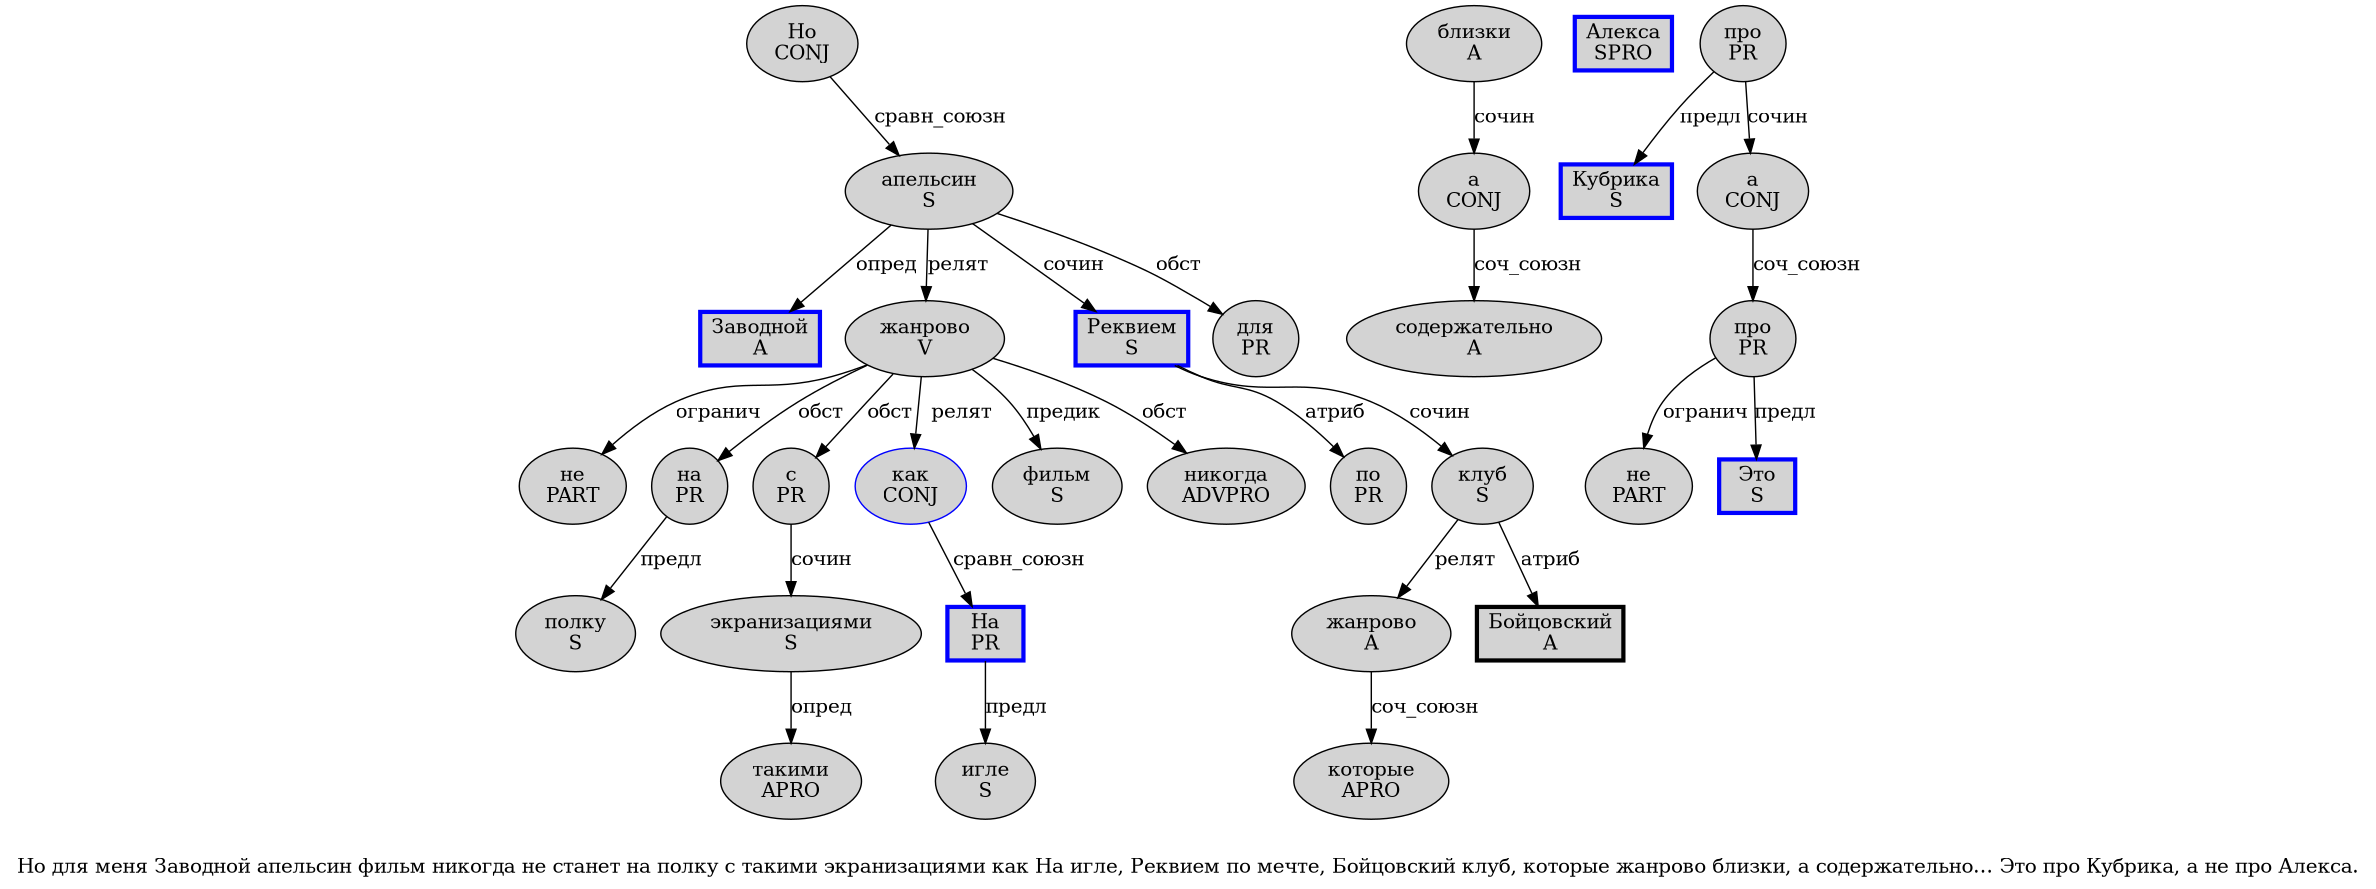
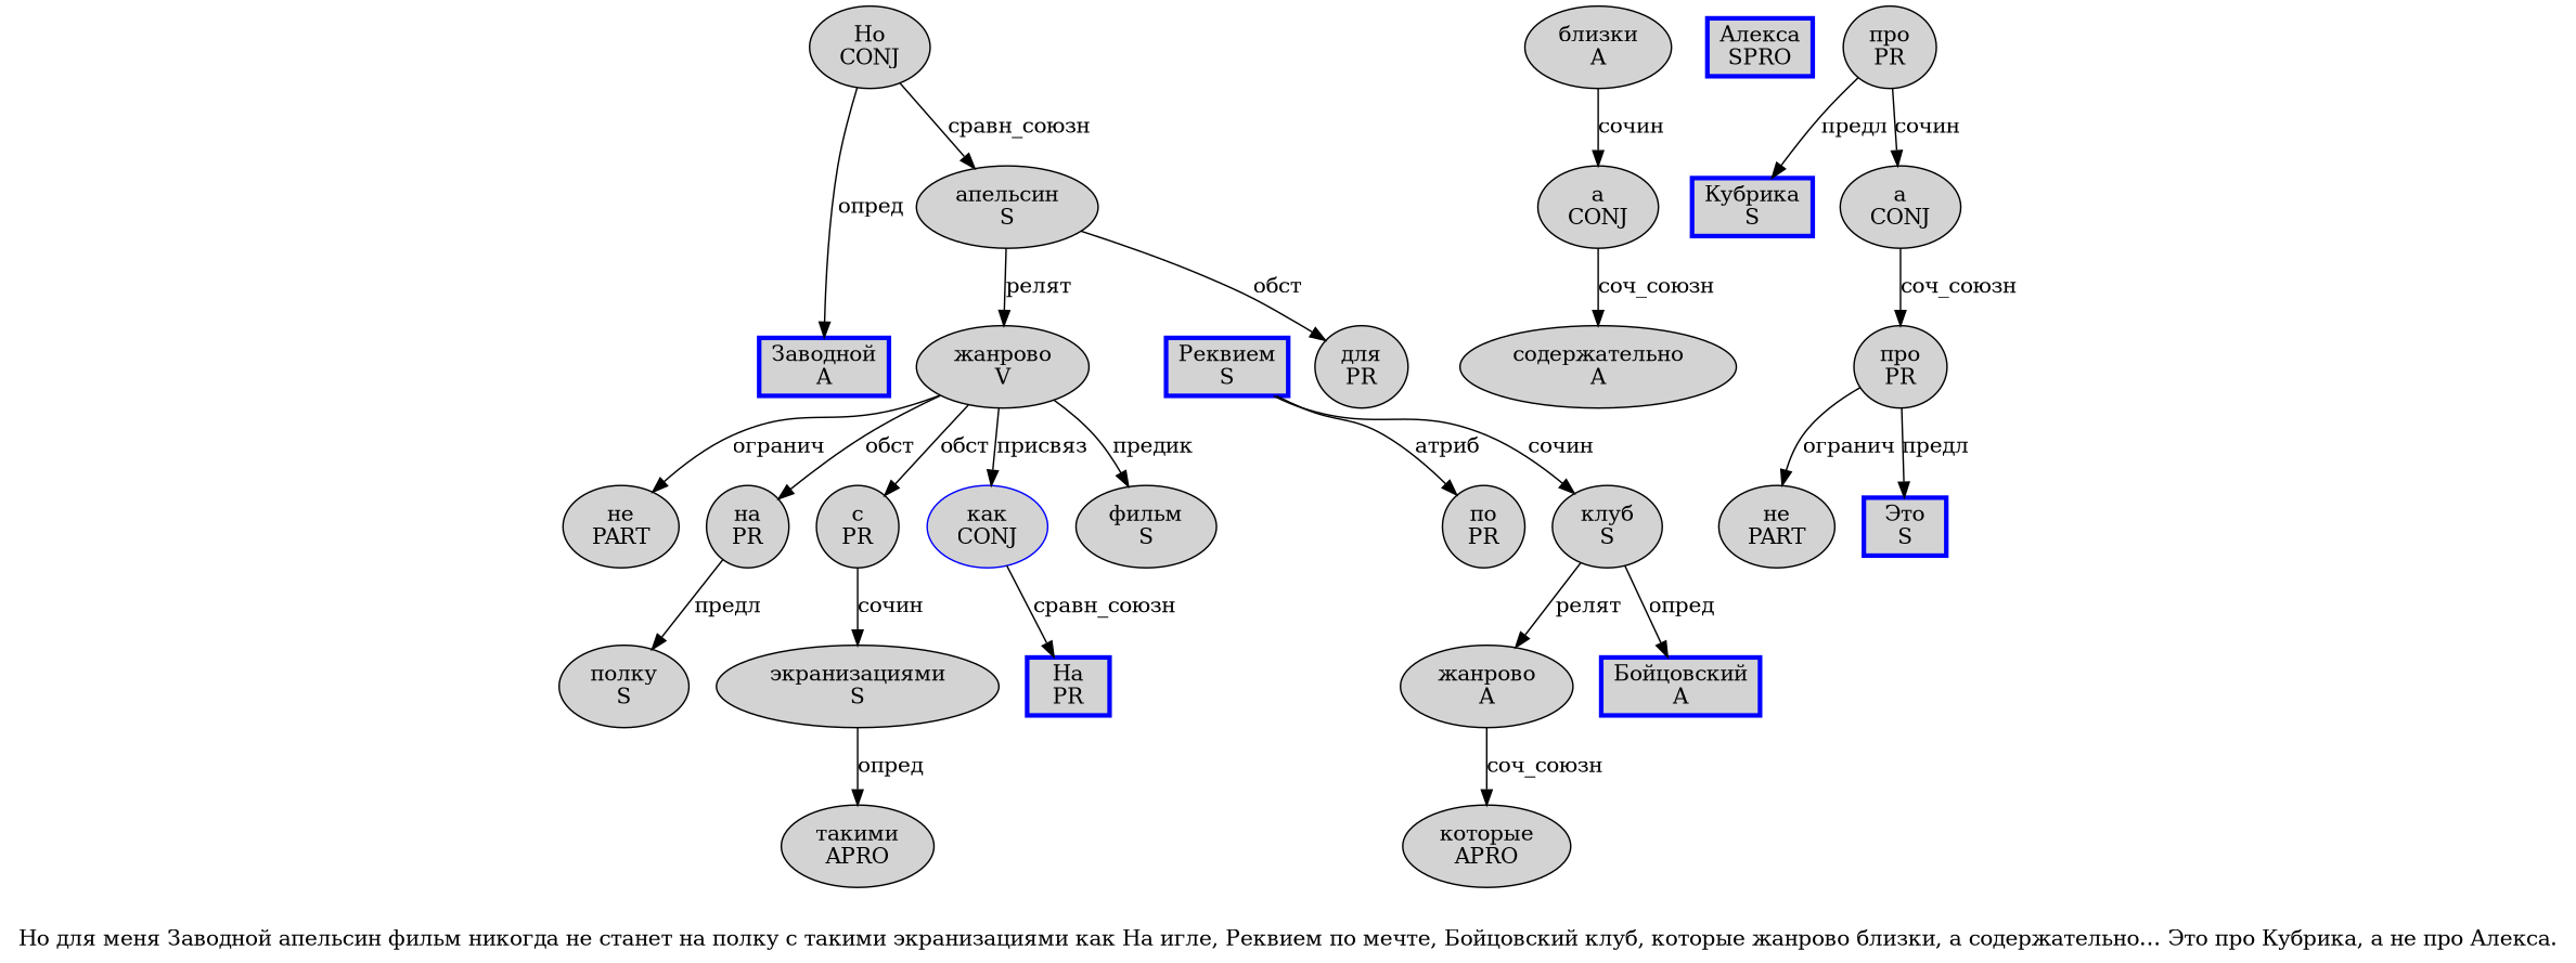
  digraph {
    label="Но для меня Заводной апельсин фильм никогда не станет на полку с такими экранизациями как На игле, Реквием по мечте, Бойцовский клуб, которые жанрово близки, а содержательно… Это про Кубрика, а не про Алекса."
    node [fillcolor=lightgray penwidth=1 shape=ellipse style=filled]
    n1 [label="Но\nCONJ"]
    n2 [label="апельсин\nS"]
    n3 [label="для\nPR"]
    n4 [color=blue label="Заводной\nA" penwidth=3 shape=box]
    n5 [label="жанрово\nV"]
    n6 [color=blue label="Реквием\nS" penwidth=3 shape=box]
    n7 [label="фильм\nS"]
-   n8 [label="никогда\nADVPRO"]
    n9 [label="не\nPART"]
    n10 [label="на\nPR"]
    n11 [label="с\nPR"]
    n12 [color=blue label="как\nCONJ"]
    n13 [label="по\nPR"]
    n14 [label="клуб\nS"]
    n15 [label="полку\nS"]
    n16 [label="экранизациями\nS"]
    n17 [color=blue label="На\nPR" penwidth=3 shape=box]
    n18 [label="такими\nAPRO"]
-   n19 [label="игле\nS"]
-   n20 [color=black label="Бойцовский\nA" penwidth=3 shape=box]
+   n20 [color=blue label="Бойцовский\nA" penwidth=3 shape=box]
    n21 [label="жанрово\nA"]
    n22 [label="которые\nAPRO"]
    n23 [label="близки\nA"]
    n24 [label="а\nCONJ"]
    n25 [label="содержательно\nA"]
    n26 [color=blue label="Алекса\nSPRO" penwidth=3 shape=box]
    n27 [label="про\nPR"]
    n28 [color=blue label="Кубрика\nS" penwidth=3 shape=box]
    n29 [label="а\nCONJ"]
    n30 [label="про\nPR"]
    n31 [label="не\nPART"]
    n32 [color=blue label="Это\nS" penwidth=3 shape=box]
    n1 -> n2 [label="сравн_союзн"]
    n2 -> n3 [label="обст"]
-   n2 -> n4 [label="опред"]
+   n1 -> n4 [label="опред"]
    n2 -> n5 [label="релят"]
-   n2 -> n6 [label="сочин"]
    n5 -> n7 [label="предик"]
-   n5 -> n8 [label="обст"]
    n5 -> n9 [label="огранич"]
    n5 -> n10 [label="обст"]
    n5 -> n11 [label="обст"]
-   n5 -> n12 [label="релят"]
+   n5 -> n12 [label="присвяз"]
    n6 -> n13 [label="атриб"]
    n6 -> n14 [label="сочин"]
    n10 -> n15 [label="предл"]
    n11 -> n16 [label="сочин"]
    n12 -> n17 [label="сравн_союзн"]
-   n14 -> n20 [label="атриб"]
+   n14 -> n20 [label="опред"]
    n14 -> n21 [label="релят"]
    n16 -> n18 [label="опред"]
-   n17 -> n19 [label="предл"]
    n21 -> n22 [label="соч_союзн"]
    n23 -> n24 [label="сочин"]
    n24 -> n25 [label="соч_союзн"]
    n27 -> n28 [label="предл"]
    n27 -> n29 [label="сочин"]
    n29 -> n30 [label="соч_союзн"]
    n30 -> n31 [label="огранич"]
    n30 -> n32 [label="предл"]
  }
